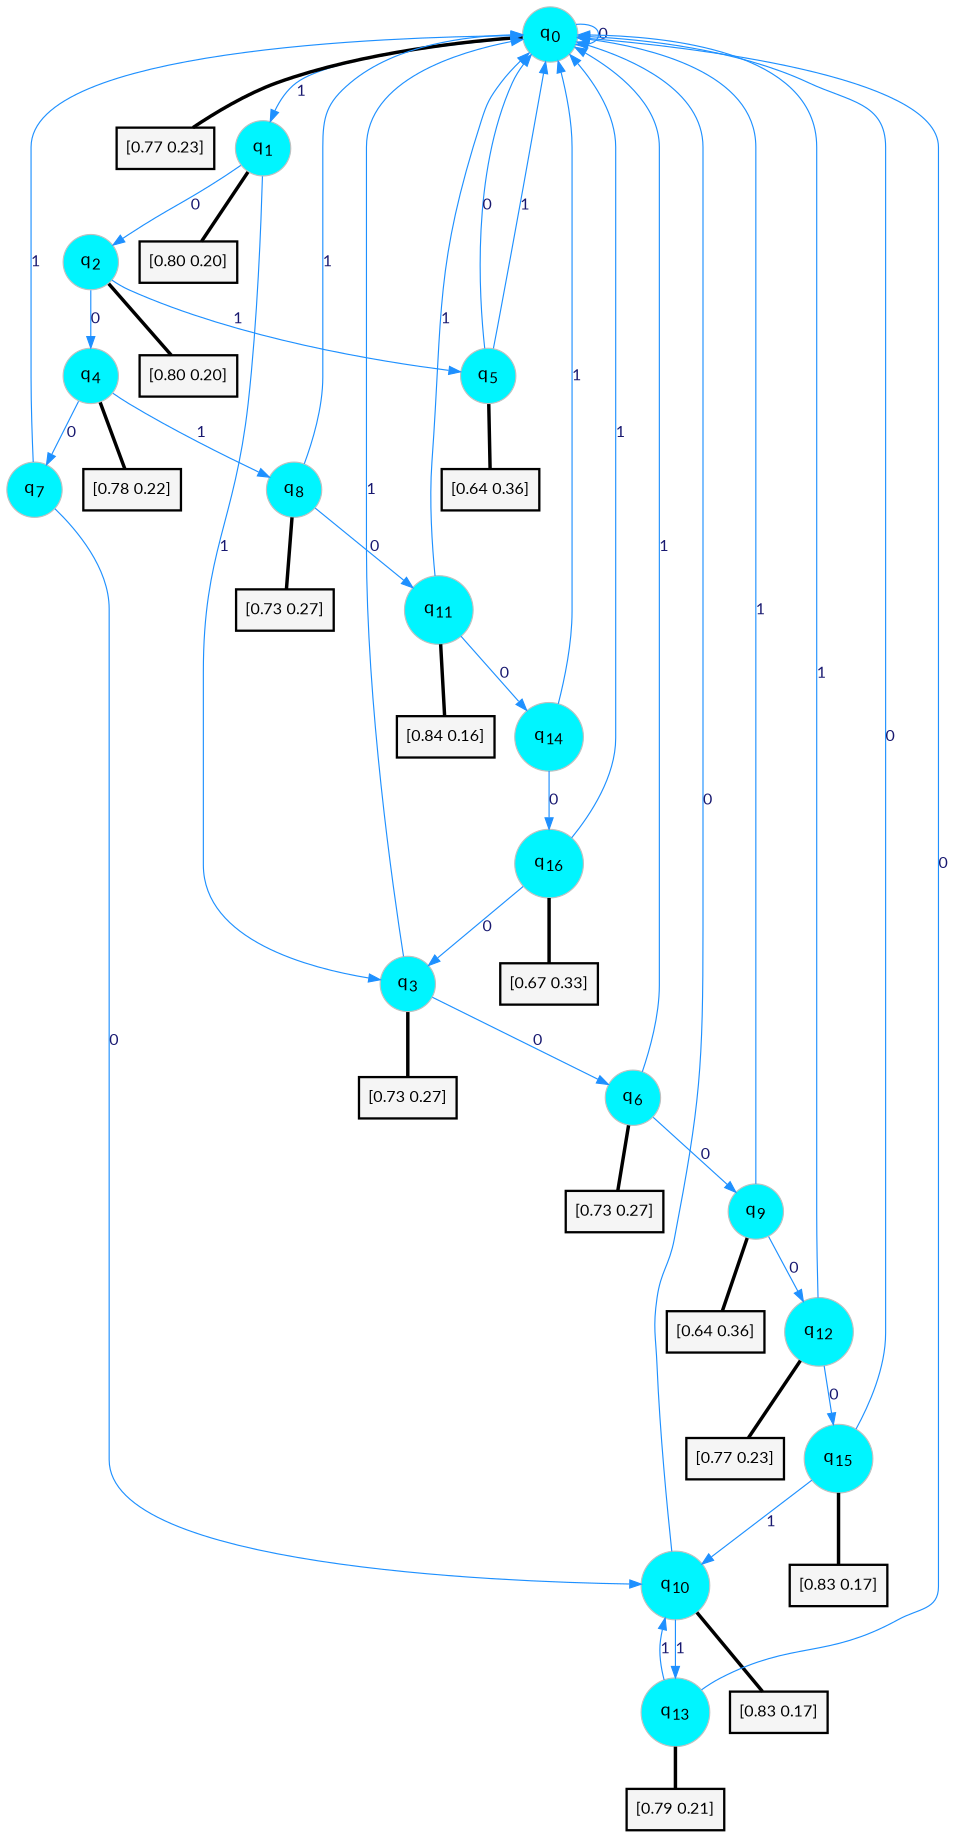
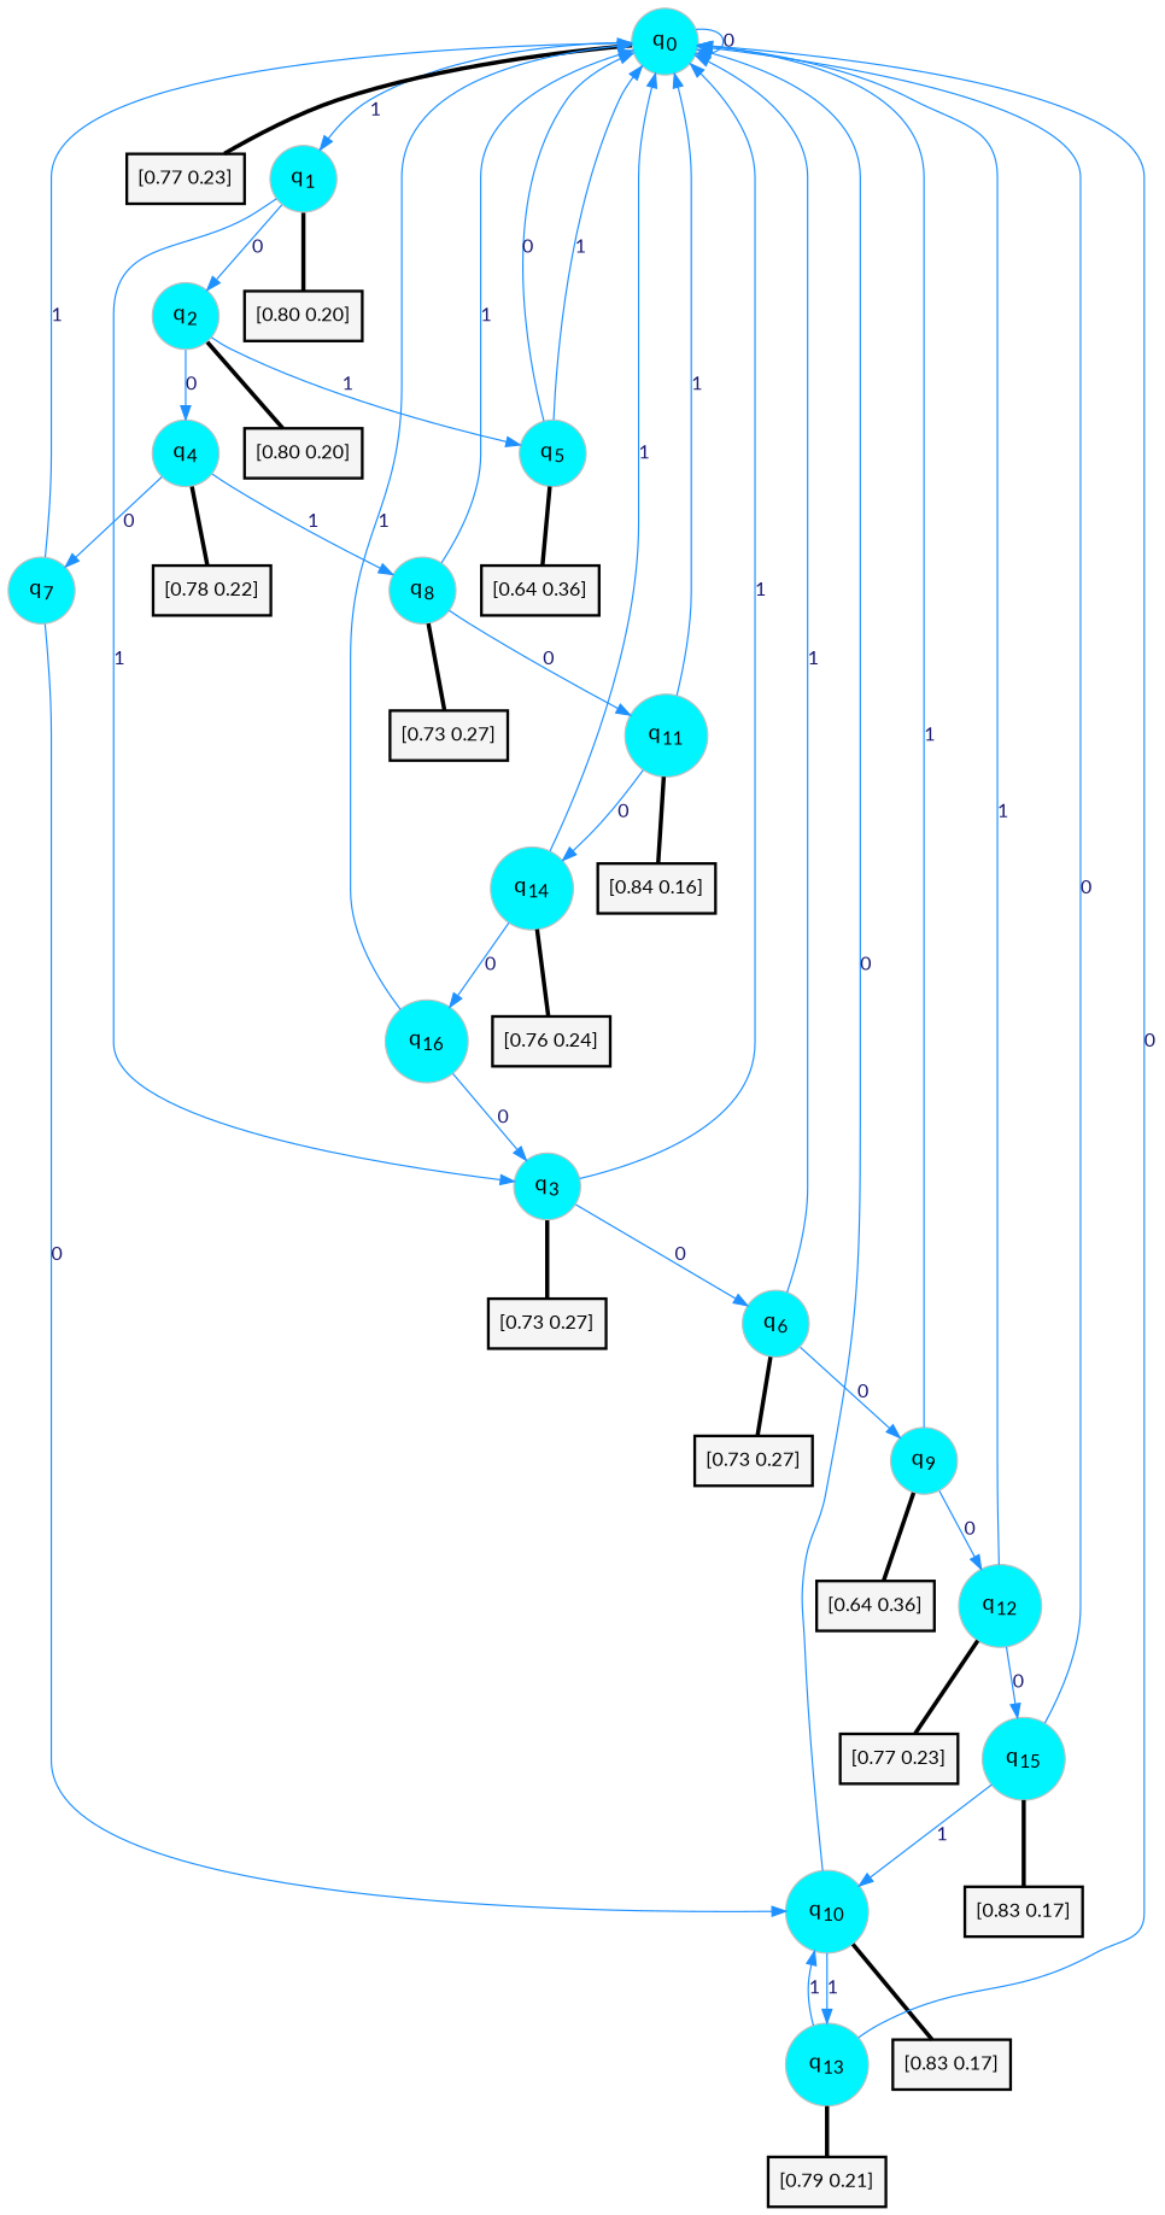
  digraph {
    fontname=Lato
    rankdir=TD
    node [color=gray fillcolor=turquoise1 fontcolor=black fontname=Lato fontsize=16 fontweight=bold shape=circle style=filled]
    edge [arrowsize=1 color=dodgerblue1 fontcolor=midnightblue fontname=Lato fontweight=bold penwidth=1 style=solid weight=20]
    n1 [label=<q<SUB>0</SUB>>]
    n2 [label=<q<SUB>1</SUB>>]
    n3 [color=black fillcolor=whitesmoke fontsize=14 label="[0.77 0.23]" penwidth=2 shape=box]
    n4 [label=<q<SUB>2</SUB>>]
    n5 [label=<q<SUB>3</SUB>>]
    n6 [color=black fillcolor=whitesmoke fontsize=14 label="[0.80 0.20]" penwidth=2 shape=box]
    n7 [label=<q<SUB>4</SUB>>]
    n8 [label=<q<SUB>5</SUB>>]
    n9 [color=black fillcolor=whitesmoke fontsize=14 label="[0.80 0.20]" penwidth=2 shape=box]
    n10 [label=<q<SUB>6</SUB>>]
    n11 [color=black fillcolor=whitesmoke fontsize=14 label="[0.73 0.27]" penwidth=2 shape=box]
    n12 [label=<q<SUB>7</SUB>>]
    n13 [label=<q<SUB>8</SUB>>]
    n14 [color=black fillcolor=whitesmoke fontsize=14 label="[0.78 0.22]" penwidth=2 shape=box]
    n15 [color=black fillcolor=whitesmoke fontsize=14 label="[0.64 0.36]" penwidth=2 shape=box]
    n16 [label=<q<SUB>9</SUB>>]
    n17 [color=black fillcolor=whitesmoke fontsize=14 label="[0.73 0.27]" penwidth=2 shape=box]
    n18 [label=<q<SUB>10</SUB>>]
    n19 [label=<q<SUB>11</SUB>>]
    n20 [color=black fillcolor=whitesmoke fontsize=14 label="[0.73 0.27]" penwidth=2 shape=box]
    n21 [label=<q<SUB>12</SUB>>]
    n22 [color=black fillcolor=whitesmoke fontsize=14 label="[0.64 0.36]" penwidth=2 shape=box]
    n23 [label=<q<SUB>13</SUB>>]
    n24 [color=black fillcolor=whitesmoke fontsize=14 label="[0.83 0.17]" penwidth=2 shape=box]
    n25 [label=<q<SUB>14</SUB>>]
    n26 [color=black fillcolor=whitesmoke fontsize=14 label="[0.84 0.16]" penwidth=2 shape=box]
    n27 [label=<q<SUB>15</SUB>>]
    n28 [color=black fillcolor=whitesmoke fontsize=14 label="[0.77 0.23]" penwidth=2 shape=box]
    n29 [color=black fillcolor=whitesmoke fontsize=14 label="[0.79 0.21]" penwidth=2 shape=box]
    n30 [label=<q<SUB>16</SUB>>]
+   n31 [color=black fillcolor=whitesmoke fontsize=14 label="[0.76 0.24]" penwidth=2 shape=box]
    n32 [color=black fillcolor=whitesmoke fontsize=14 label="[0.83 0.17]" penwidth=2 shape=box]
-   n33 [color=black fillcolor=whitesmoke fontsize=14 label="[0.67 0.33]" penwidth=2 shape=box]
    n1 -> n1 [label=0]
    n1 -> n2 [label=1]
    n1 -> n3 [arrowhead=none color=black penwidth=3]
    n2 -> n4 [label=0]
    n2 -> n5 [label=1]
    n2 -> n6 [arrowhead=none color=black penwidth=3]
    n4 -> n7 [label=0]
    n4 -> n8 [label=1]
    n4 -> n9 [arrowhead=none color=black penwidth=3]
    n5 -> n1 [label=1]
    n5 -> n10 [label=0]
    n5 -> n11 [arrowhead=none color=black penwidth=3]
    n7 -> n12 [label=0]
    n7 -> n13 [label=1]
    n7 -> n14 [arrowhead=none color=black penwidth=3]
    n8 -> n1 [label=0]
    n8 -> n1 [label=1]
    n8 -> n15 [arrowhead=none color=black penwidth=3]
    n10 -> n1 [label=1]
    n10 -> n16 [label=0]
    n10 -> n17 [arrowhead=none color=black penwidth=3]
    n12 -> n1 [label=1]
    n12 -> n18 [label=0]
    n13 -> n1 [label=1]
    n13 -> n19 [label=0]
    n13 -> n20 [arrowhead=none color=black penwidth=3]
    n16 -> n1 [label=1]
    n16 -> n21 [label=0]
    n16 -> n22 [arrowhead=none color=black penwidth=3]
    n18 -> n1 [label=0]
    n18 -> n23 [label=1]
    n18 -> n24 [arrowhead=none color=black penwidth=3]
    n19 -> n1 [label=1]
    n19 -> n25 [label=0]
    n19 -> n26 [arrowhead=none color=black penwidth=3]
    n21 -> n1 [label=1]
    n21 -> n27 [label=0]
    n21 -> n28 [arrowhead=none color=black penwidth=3]
    n23 -> n1 [label=0]
    n23 -> n18 [label=1]
    n23 -> n29 [arrowhead=none color=black penwidth=3]
    n25 -> n1 [label=1]
    n25 -> n30 [label=0]
+   n25 -> n31 [arrowhead=none color=black penwidth=3]
    n27 -> n1 [label=0]
    n27 -> n18 [label=1]
    n27 -> n32 [arrowhead=none color=black penwidth=3]
    n30 -> n1 [label=1]
    n30 -> n5 [label=0]
-   n30 -> n33 [arrowhead=none color=black penwidth=3]
  }
